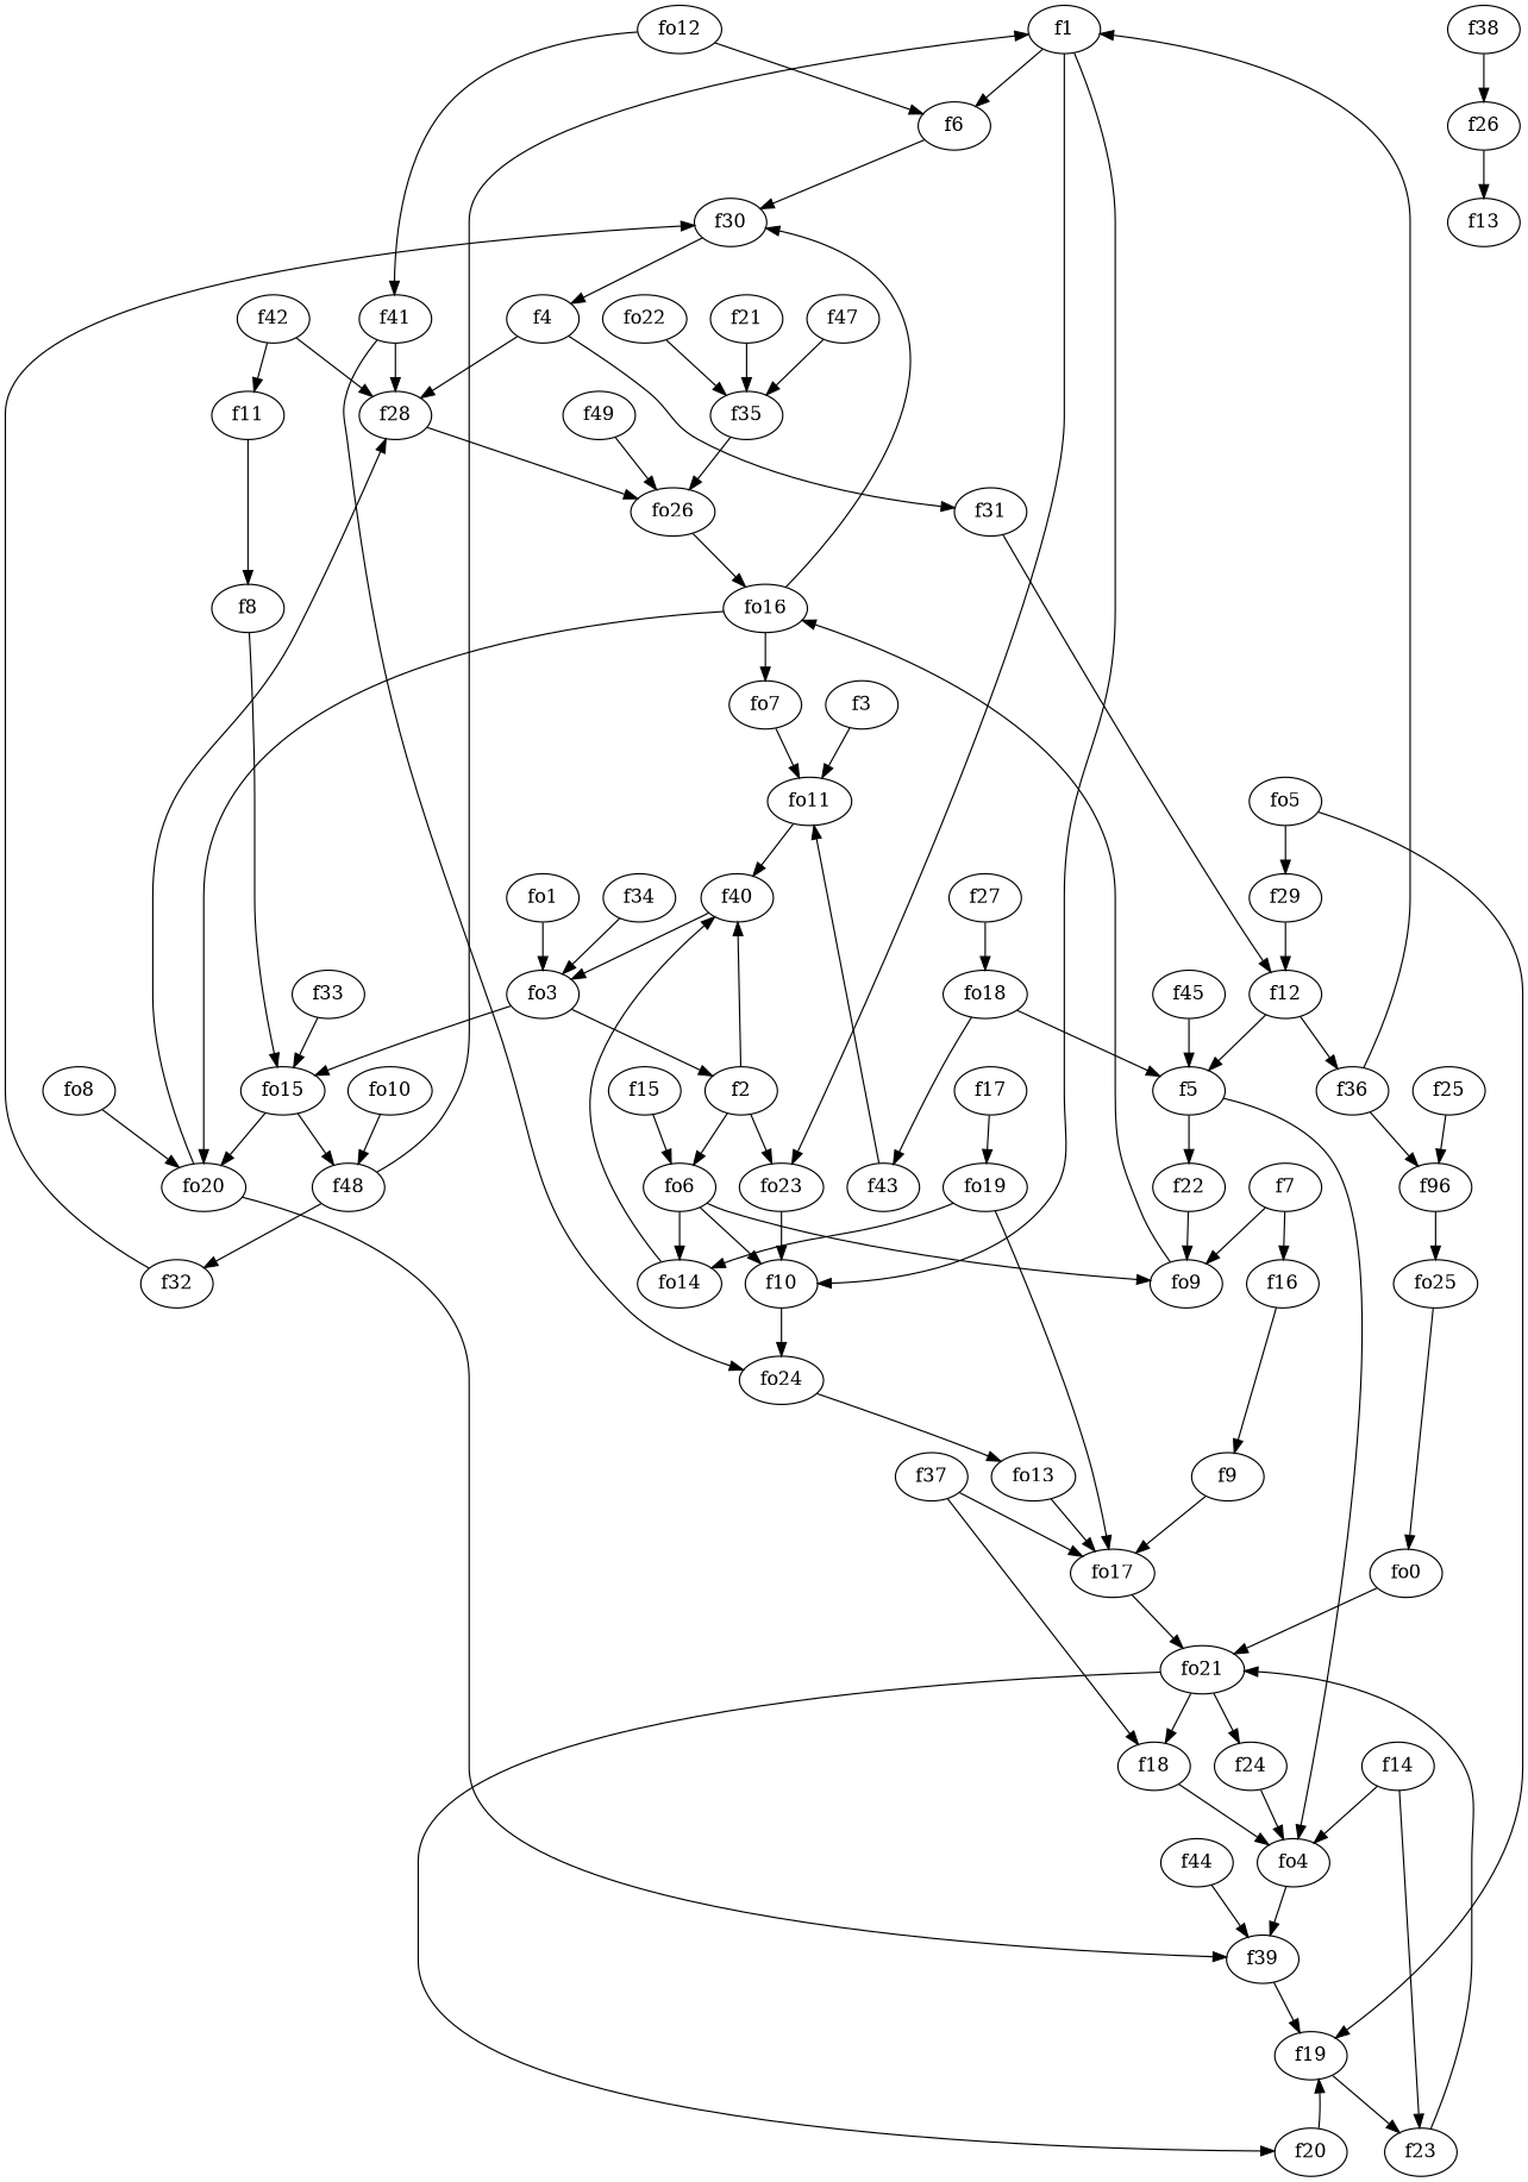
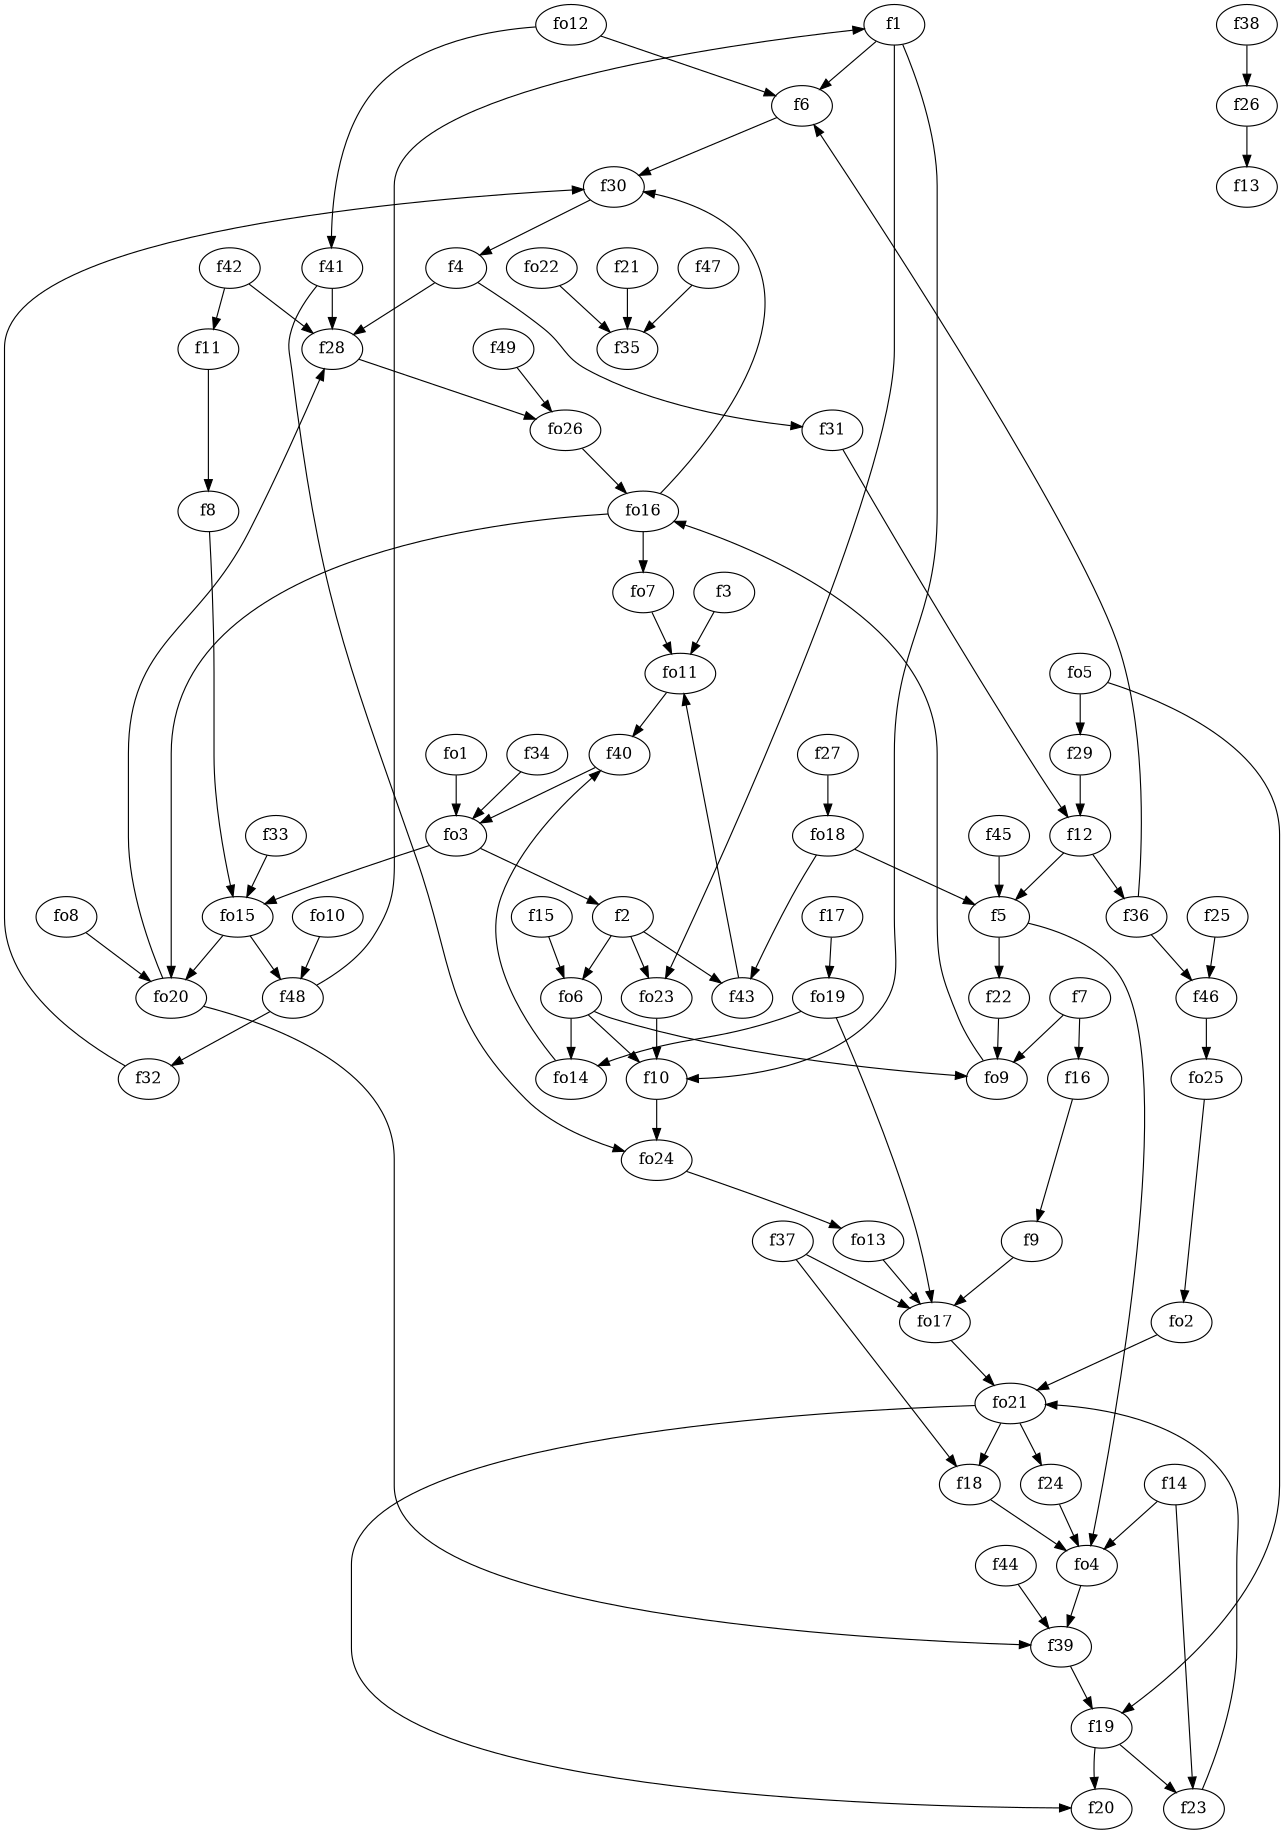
  strict digraph {
    edge [weight=2]
    f1
    f6
    f10
    fo23
    f30
    fo24
    f2
    f40
    fo6
    fo3
    fo9
    fo14
    f3
    fo11
    f4
    f28
    f31
    fo26
    f12
    f5
    f22
    fo4
    f39
    f7
    f16
    f9
    fo16
    f8
    fo15
    f48
    fo20
    fo17
    fo21
    fo13
    f11
    f36
-   f46 [label=f96]
+   f46
    f18
    f14
    f23
    f15
    f17
    fo19
    f19
    f20
    f21
    f35
    f24
    f25
    fo25
    f26
    f13
    f27
    fo18
    f43
    f29
    f32
    f33
    f34
    f37
    f38
    f41
    f42
    f44
    f45
-   fo2 [label=fo0]
+   fo2
    f47
    f49
    fo1
    fo5
    fo7
    fo8
    fo10
    fo12
    fo22
    f1 -> f6
    f1 -> f10
    f1 -> fo23
    f6 -> f30
    f10 -> fo24
    fo23 -> f10
    f30 -> f4
    fo24 -> fo13
    f2 -> fo23
-   f2 -> f40
+   f2 -> f43
    f2 -> fo6
    f40 -> fo3
    fo6 -> f10
    fo6 -> fo9
    fo6 -> fo14
    fo3 -> f2
    fo3 -> fo15
    fo9 -> fo16
    fo14 -> f40
    f3 -> fo11
    fo11 -> f40
    f4 -> f28
    f4 -> f31
    f28 -> fo26
    f31 -> f12
    fo26 -> fo16
    f12 -> f5
    f12 -> f36
    f5 -> f22
    f5 -> fo4
    f22 -> fo9
    fo4 -> f39
    f39 -> f19
    f7 -> fo9
    f7 -> f16
    f16 -> f9
    f9 -> fo17
    fo16 -> f30
    fo16 -> fo20
    fo16 -> fo7
    f8 -> fo15
    fo15 -> f48
    fo15 -> fo20
    f48 -> f1
    f48 -> f32
    fo20 -> f28
    fo20 -> f39
    fo17 -> fo21
    fo21 -> f18
    fo21 -> f20
    fo21 -> f24
    fo13 -> fo17
    f11 -> f8
-   f36 -> f1
+   f36 -> f6
    f36 -> f46
    f46 -> fo25
    f18 -> fo4
    f14 -> fo4
    f14 -> f23
    f23 -> fo21
    f15 -> fo6
    f17 -> fo19
    fo19 -> fo14
    fo19 -> fo17
    f19 -> f23
-   f20 -> f19
+   f19 -> f20
    f21 -> f35
-   f35 -> fo26
    f24 -> fo4
    f25 -> f46
    fo25 -> fo2
    f26 -> f13
    f27 -> fo18
    fo18 -> f5
    fo18 -> f43
    f43 -> fo11
    f29 -> f12
    f32 -> f30
    f33 -> fo15
    f34 -> fo3
    f37 -> fo17
    f37 -> f18
    f38 -> f26
    f41 -> fo24
    f41 -> f28
    f42 -> f28
    f42 -> f11
    f44 -> f39
    f45 -> f5
    fo2 -> fo21
    f47 -> f35
    f49 -> fo26
    fo1 -> fo3
    fo5 -> f19
    fo5 -> f29
    fo7 -> fo11
    fo8 -> fo20
    fo10 -> f48
    fo12 -> f6
    fo12 -> f41
    fo22 -> f35
  }
